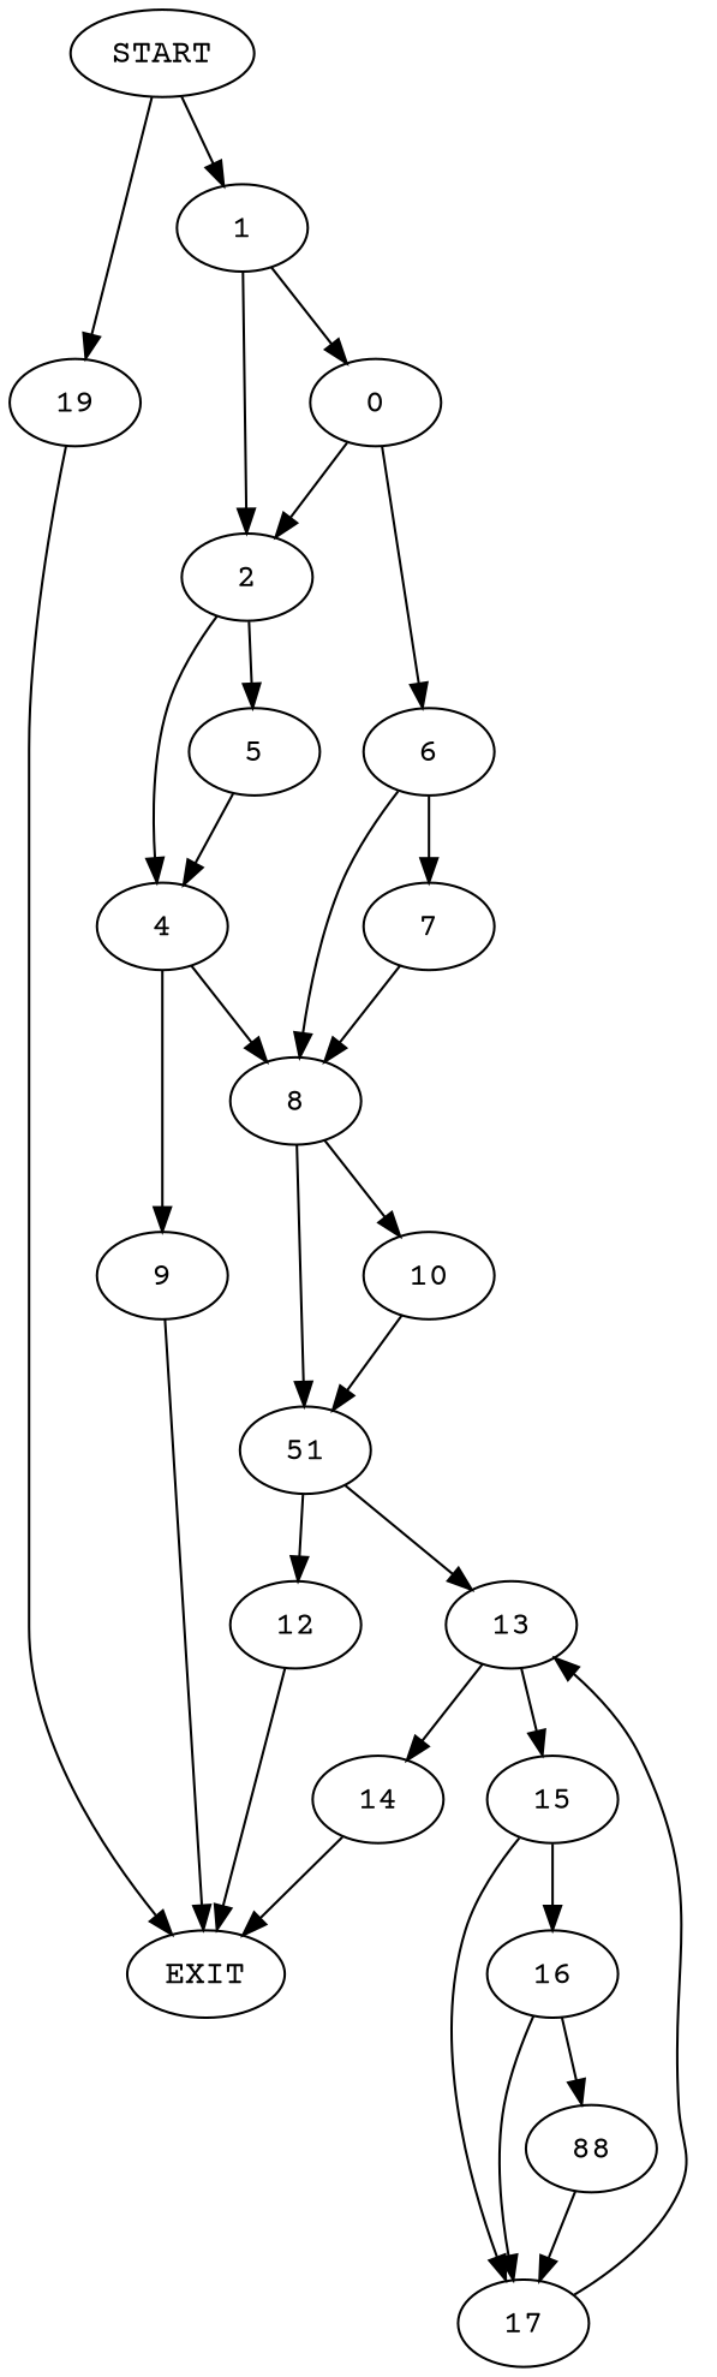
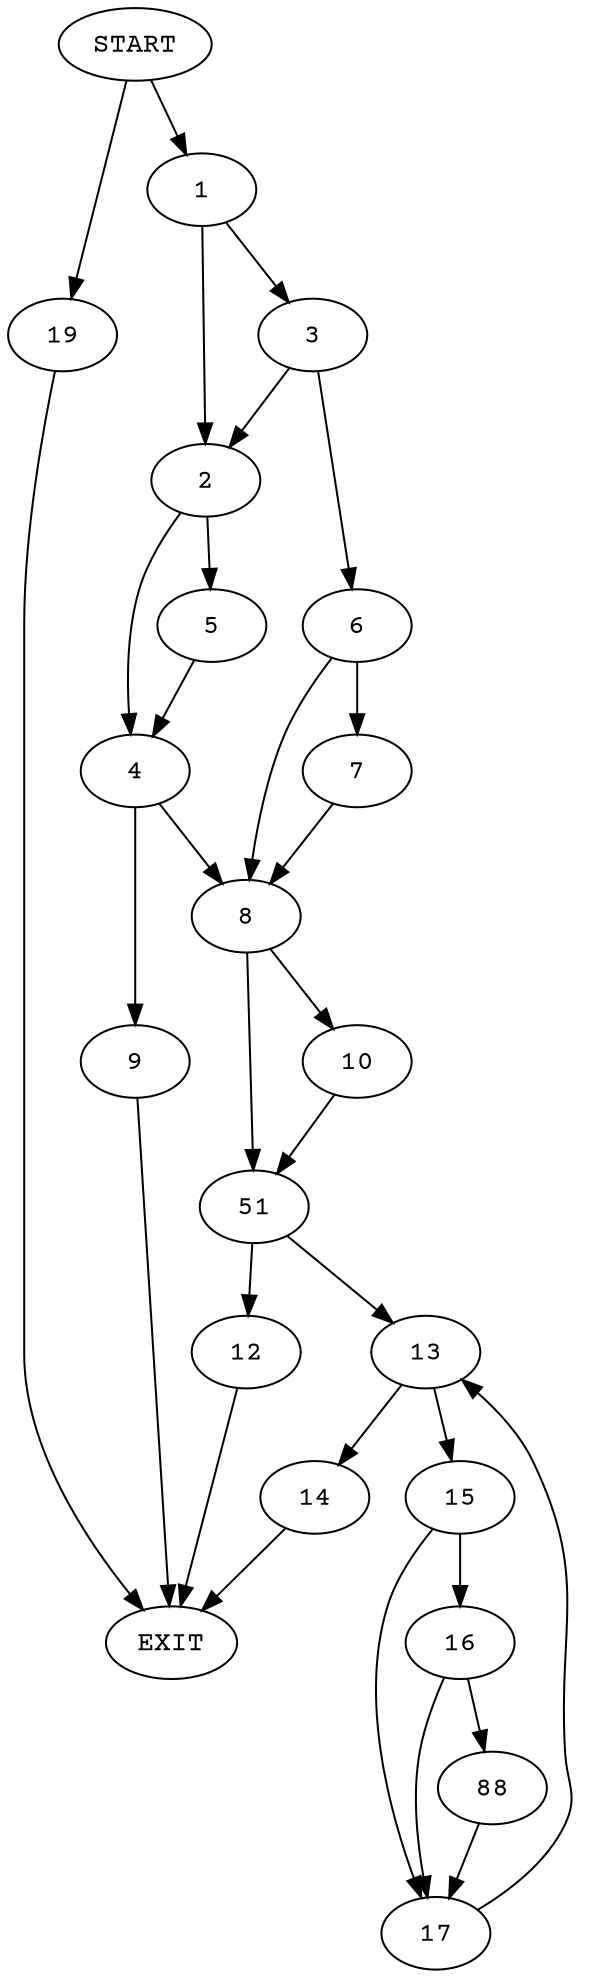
  digraph {
    fontname="Courier Prime"
    node [fontname="Courier Prime"]
    edge [fontname="Courier Prime"]
    n1 [label=START]
    1
    19
    2
-   3 [label=0]
+   3
    n6 [label=EXIT]
    4
    5
    6
    8
    9
    7
    10
    n14 [label=51]
    12
    13
    14
    15
    16
    17
    n21 [label=88]
    n1 -> 1
    n1 -> 19
    1 -> 2
    1 -> 3
    19 -> n6
    2 -> 4
    2 -> 5
    3 -> 2
    3 -> 6
    4 -> 8
    4 -> 9
    5 -> 4
    6 -> 8
    6 -> 7
    8 -> 10
    8 -> n14
    9 -> n6
    7 -> 8
    10 -> n14
    n14 -> 12
    n14 -> 13
    12 -> n6
    13 -> 14
    13 -> 15
    14 -> n6
    15 -> 16
    15 -> 17
    16 -> 17
    16 -> n21
    17 -> 13
    n21 -> 17
  }
